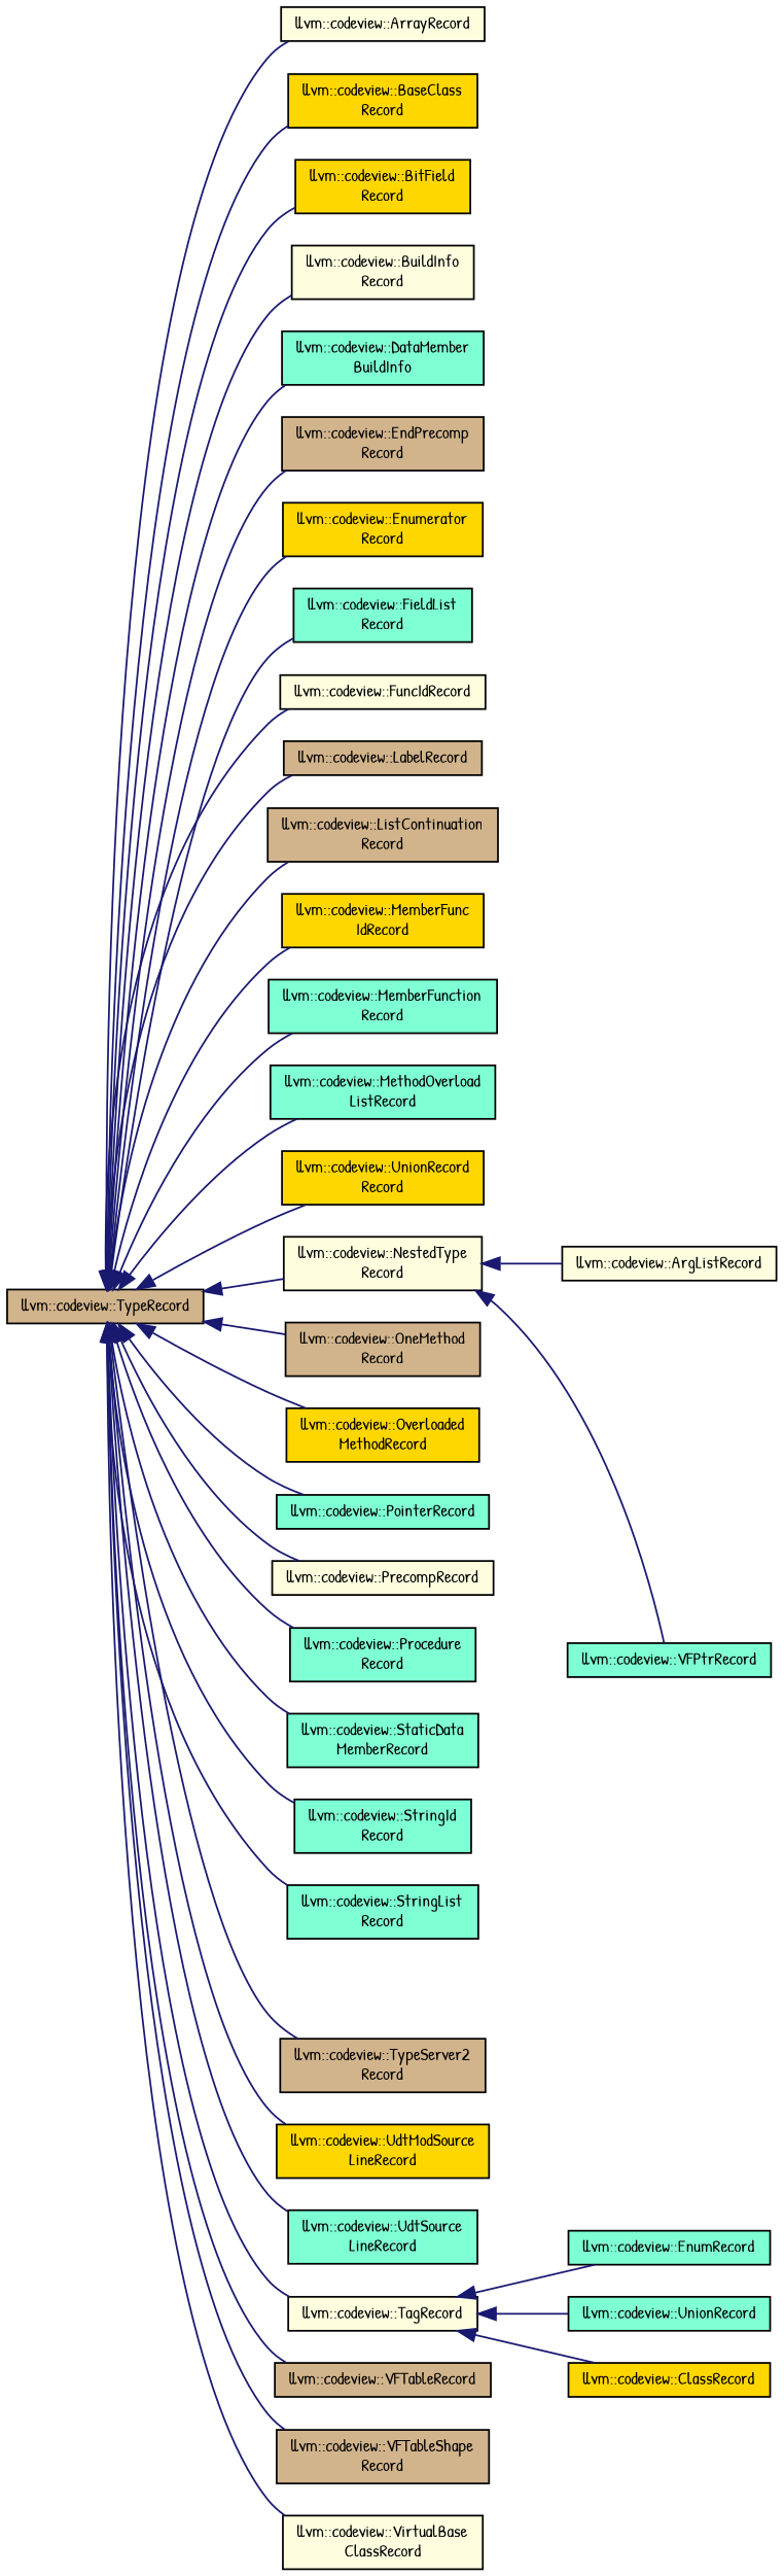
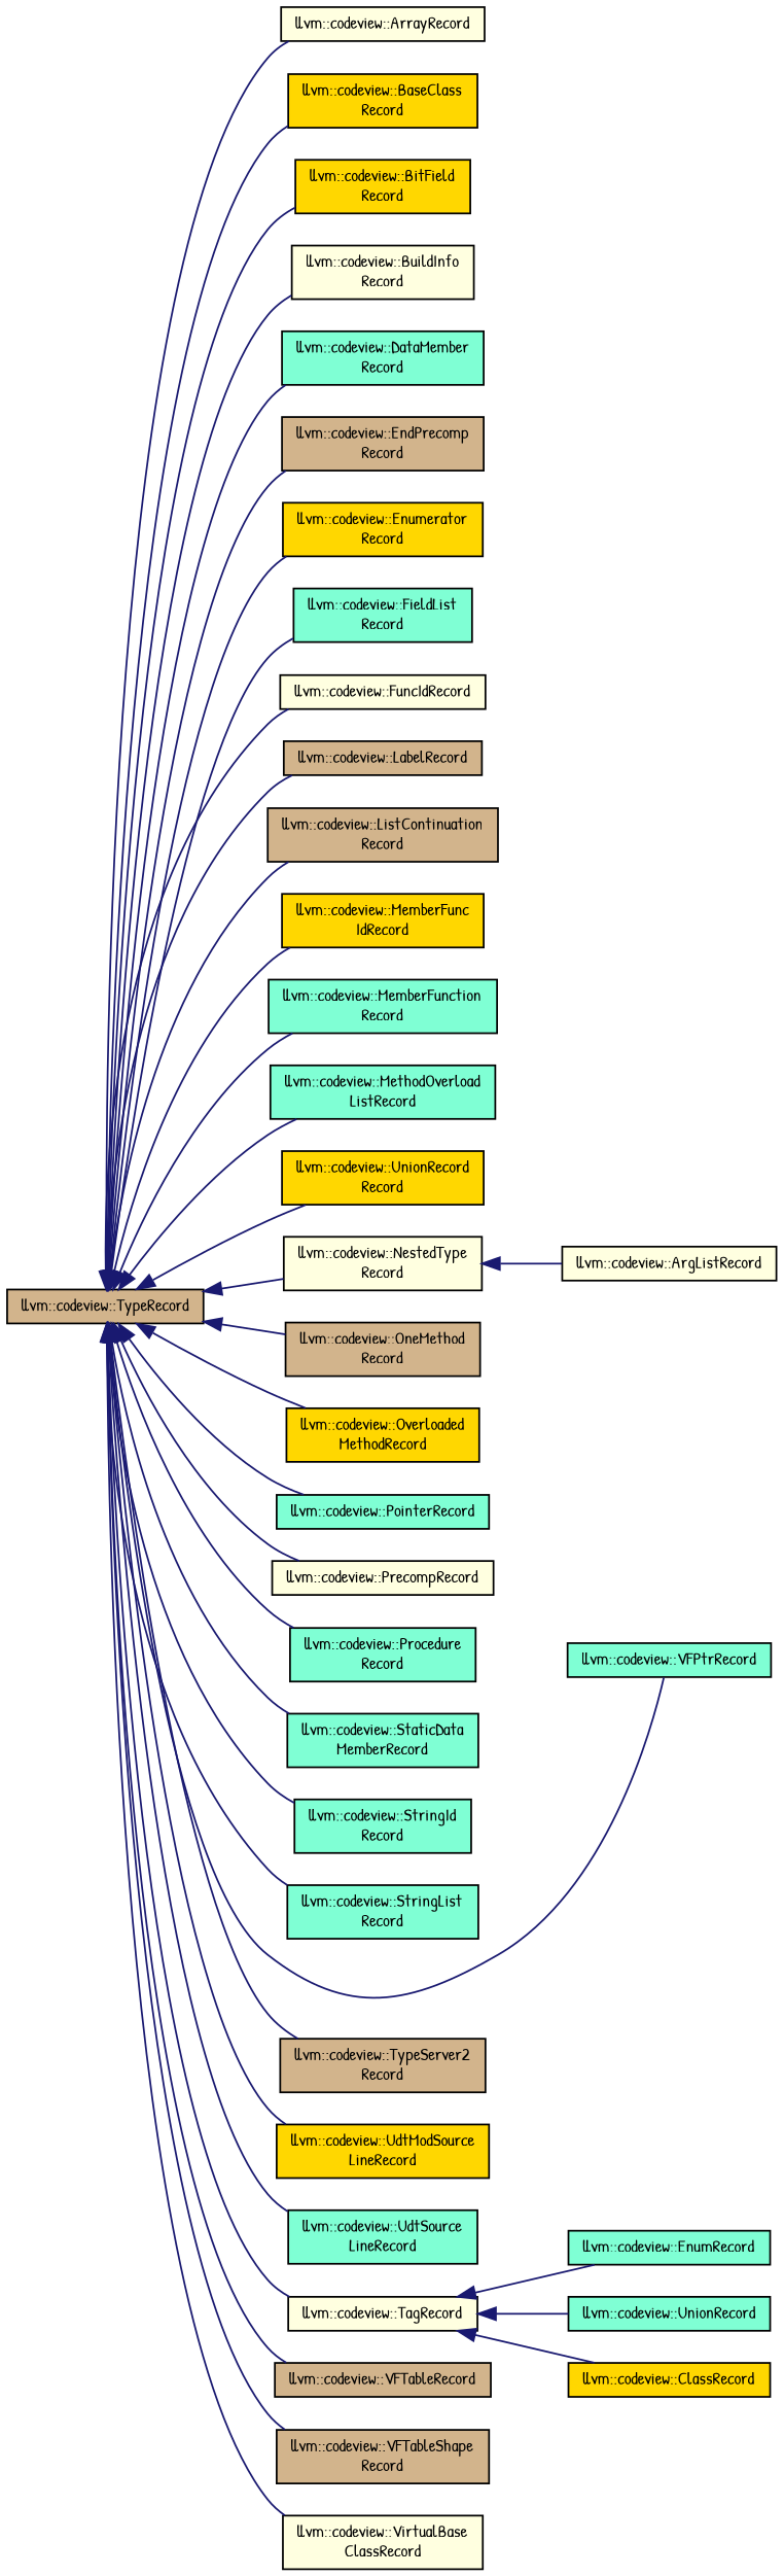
  digraph {
    fontname="Patrick Hand"
    rankdir=LR
    node [color=black fillcolor=aquamarine fontname="Patrick Hand" fontsize=10 shape=box style=filled]
    edge [color=midnightblue dir=back fontname="Patrick Hand" fontsize=10 labelfontname=Helvetica labelfontsize=10 style=solid]
    n1 [fillcolor=tan height=0.2 label="llvm::codeview::TypeRecord" width=0.4]
    n2 [fillcolor=lightyellow height=0.2 label="llvm::codeview::ArrayRecord" width=0.4]
    n3 [fillcolor=gold height=0.2 label="llvm::codeview::BaseClass\lRecord" width=0.4]
    n4 [fillcolor=gold height=0.2 label="llvm::codeview::BitField\lRecord" width=0.4]
    n5 [fillcolor=lightyellow height=0.2 label="llvm::codeview::BuildInfo\lRecord" width=0.4]
-   n6 [height=0.2 label="llvm::codeview::DataMember\lBuildInfo" width=0.4]
+   n6 [height=0.2 label="llvm::codeview::DataMember\lRecord" width=0.4]
    n7 [fillcolor=tan height=0.2 label="llvm::codeview::EndPrecomp\lRecord" width=0.4]
    n8 [fillcolor=gold height=0.2 label="llvm::codeview::Enumerator\lRecord" width=0.4]
    n9 [height=0.2 label="llvm::codeview::FieldList\lRecord" width=0.4]
    n10 [fillcolor=lightyellow height=0.2 label="llvm::codeview::FuncIdRecord" width=0.4]
    n11 [fillcolor=tan height=0.2 label="llvm::codeview::LabelRecord" width=0.4]
    n12 [fillcolor=tan height=0.2 label="llvm::codeview::ListContinuation\lRecord" width=0.4]
    n13 [fillcolor=gold height=0.2 label="llvm::codeview::MemberFunc\lIdRecord" width=0.4]
    n14 [height=0.2 label="llvm::codeview::MemberFunction\lRecord" width=0.4]
    n15 [height=0.2 label="llvm::codeview::MethodOverload\lListRecord" width=0.4]
    n16 [fillcolor=gold height=0.2 label="llvm::codeview::UnionRecord\lRecord" width=0.4]
    n17 [fillcolor=lightyellow height=0.2 label="llvm::codeview::NestedType\lRecord" width=0.4]
    n18 [fillcolor=tan height=0.2 label="llvm::codeview::OneMethod\lRecord" width=0.4]
    n19 [fillcolor=gold height=0.2 label="llvm::codeview::Overloaded\lMethodRecord" width=0.4]
    n20 [height=0.2 label="llvm::codeview::PointerRecord" width=0.4]
    n21 [fillcolor=lightyellow height=0.2 label="llvm::codeview::PrecompRecord" width=0.4]
    n22 [height=0.2 label="llvm::codeview::Procedure\lRecord" width=0.4]
    n23 [height=0.2 label="llvm::codeview::StaticData\lMemberRecord" width=0.4]
    n24 [height=0.2 label="llvm::codeview::StringId\lRecord" width=0.4]
    n25 [height=0.2 label="llvm::codeview::StringList\lRecord" width=0.4]
    n26 [fillcolor=lightyellow height=0.2 label="llvm::codeview::TagRecord" width=0.4]
    n27 [fillcolor=tan height=0.2 label="llvm::codeview::TypeServer2\lRecord" width=0.4]
    n28 [fillcolor=gold height=0.2 label="llvm::codeview::UdtModSource\lLineRecord" width=0.4]
    n29 [height=0.2 label="llvm::codeview::UdtSource\lLineRecord" width=0.4]
    n30 [height=0.2 label="llvm::codeview::VFPtrRecord" width=0.4]
    n31 [fillcolor=tan height=0.2 label="llvm::codeview::VFTableRecord" width=0.4]
    n32 [fillcolor=tan height=0.2 label="llvm::codeview::VFTableShape\lRecord" width=0.4]
    n33 [fillcolor=lightyellow height=0.2 label="llvm::codeview::VirtualBase\lClassRecord" width=0.4]
    n34 [fillcolor=lightyellow height=0.2 label="llvm::codeview::ArgListRecord" width=0.4]
    n35 [fillcolor=gold height=0.2 label="llvm::codeview::ClassRecord" width=0.4]
    n36 [height=0.2 label="llvm::codeview::EnumRecord" width=0.4]
    n37 [height=0.2 label="llvm::codeview::UnionRecord" width=0.4]
    n1 -> n2
    n1 -> n3
    n1 -> n4
    n1 -> n5
    n1 -> n6
    n1 -> n7
    n1 -> n8
    n1 -> n9
    n1 -> n10
    n1 -> n11
    n1 -> n12
    n1 -> n13
    n1 -> n14
    n1 -> n15
    n1 -> n16
    n1 -> n17
    n1 -> n18
    n1 -> n19
    n1 -> n20
    n1 -> n21
    n1 -> n22
    n1 -> n23
    n1 -> n24
    n1 -> n25
    n1 -> n26
    n1 -> n27
    n1 -> n28
    n1 -> n29
-   n17 -> n30
+   n1 -> n30
    n1 -> n31
    n1 -> n32
    n1 -> n33
    n17 -> n34
    n26 -> n35
    n26 -> n36
    n26 -> n37
  }
